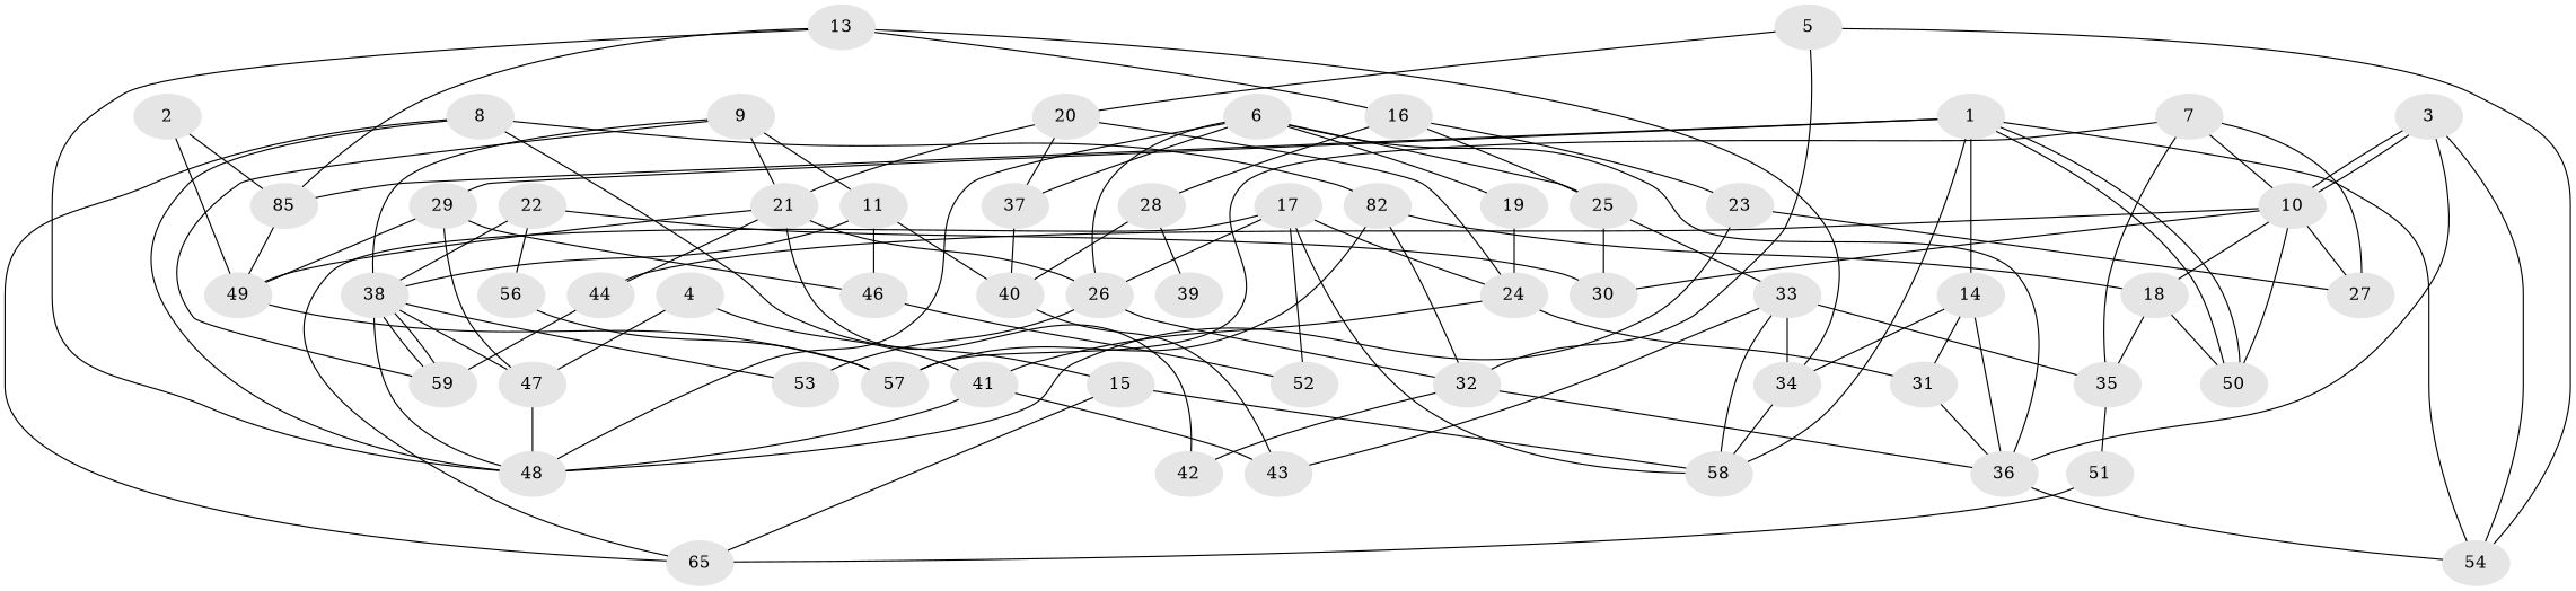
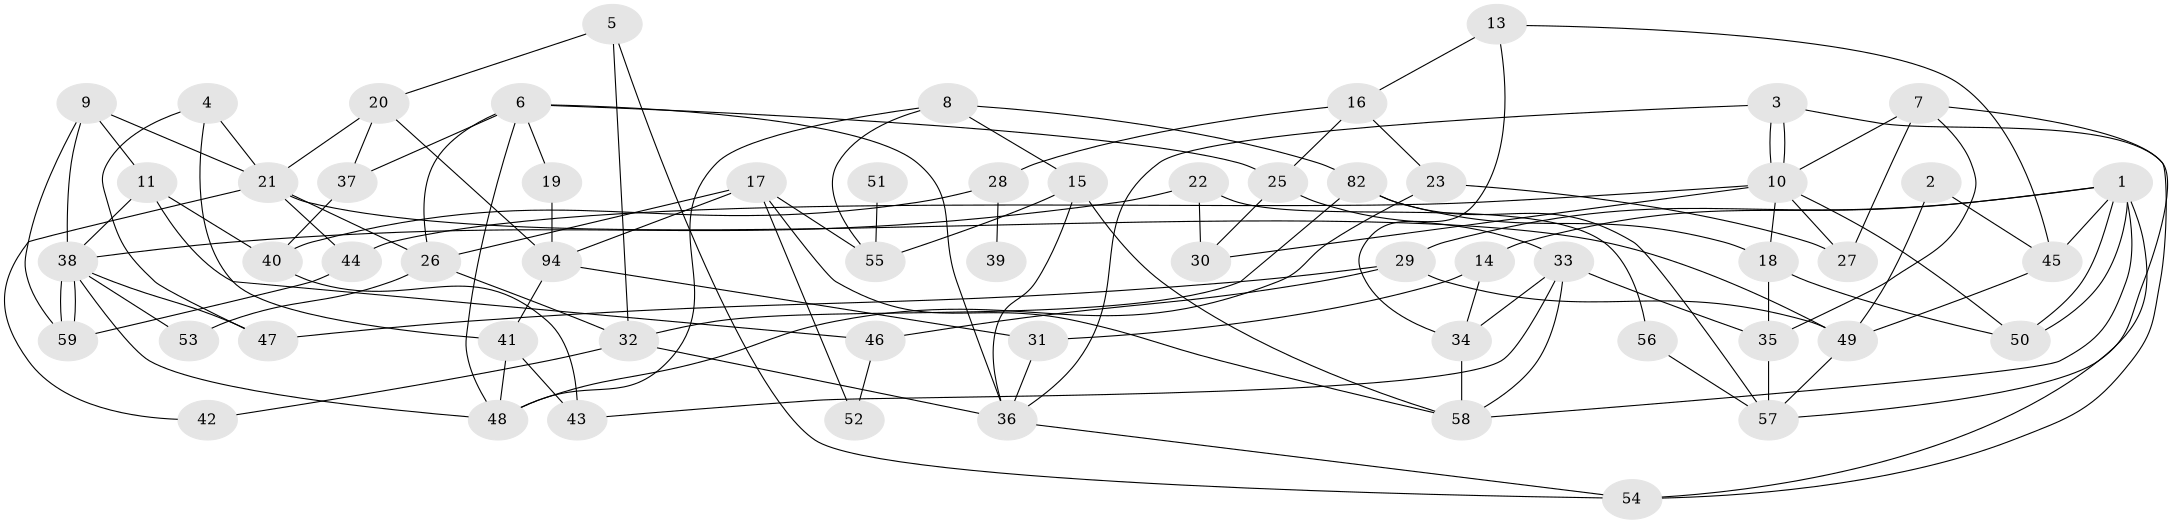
  graph {
    node [color=gray90 style=filled]
    1
    14
    29
-   45 [label=85]
+   45
    50
    54
    58
    34
    31
    49
    47
    46
    2
    57
    3
    10
    36
    27
    18
    30
    44
    4
    21
    41
    26
    42
    48
    43
    5
    20
    32
    37
-   24
+   24 [label=94]
    6
    19
    25
    33
    53
    40
    7
    35
    51
    8
    n44 [label=82]
    15
-   55 [label=65]
+   55
    9
    11
    38
    59
    52
    13
    16
    23
    28
    39
    17
    22
    56
    1 -- 14
    1 -- 29
    1 -- 45
    1 -- 50
    1 -- 50
    1 -- 54
    1 -- 58
    14 -- 34
    14 -- 31
    29 -- 49
    29 -- 47
    29 -- 46
    45 -- 49
    34 -- 58
    31 -- 36
    49 -- 57
-   47 -- 48
    46 -- 52
    2 -- 45
    2 -- 49
    3 -- 54
    3 -- 10
    3 -- 10
    3 -- 36
    10 -- 50
    10 -- 27
    10 -- 18
    10 -- 30
    10 -- 44
    36 -- 54
    18 -- 50
    18 -- 35
    44 -- 59
    4 -- 47
+   4 -- 21
    4 -- 41
    21 -- 49
    21 -- 44
    21 -- 26
    21 -- 42
    41 -- 48
    41 -- 43
    26 -- 32
    26 -- 53
    5 -- 54
    5 -- 20
    5 -- 32
    20 -- 21
    20 -- 37
    20 -- 24
    32 -- 36
    32 -- 42
    37 -- 40
    24 -- 31
    24 -- 41
    6 -- 36
    6 -- 26
    6 -- 48
    6 -- 37
    6 -- 19
    6 -- 25
    19 -- 24
    25 -- 30
    25 -- 33
    33 -- 58
    33 -- 34
    33 -- 43
    33 -- 35
    40 -- 43
    7 -- 57
    7 -- 10
    7 -- 27
    7 -- 35
-   35 -- 51
+   35 -- 57
    51 -- 55
    8 -- 48
    8 -- n44
    8 -- 15
    8 -- 55
    n44 -- 57
    n44 -- 18
    n44 -- 32
    15 -- 58
-   14 -- 36
+   15 -- 36
    15 -- 55
    9 -- 21
    9 -- 11
    9 -- 38
    9 -- 59
    11 -- 46
    11 -- 40
    11 -- 38
    38 -- 47
    38 -- 48
    38 -- 53
    38 -- 59
    38 -- 59
    13 -- 45
    13 -- 34
-   13 -- 48
    13 -- 16
    16 -- 25
    16 -- 23
    16 -- 28
    23 -- 27
    23 -- 48
    28 -- 40
    28 -- 39
    17 -- 58
    17 -- 26
    17 -- 24
    17 -- 55
    17 -- 52
    22 -- 30
    22 -- 38
    22 -- 56
    56 -- 57
  }
